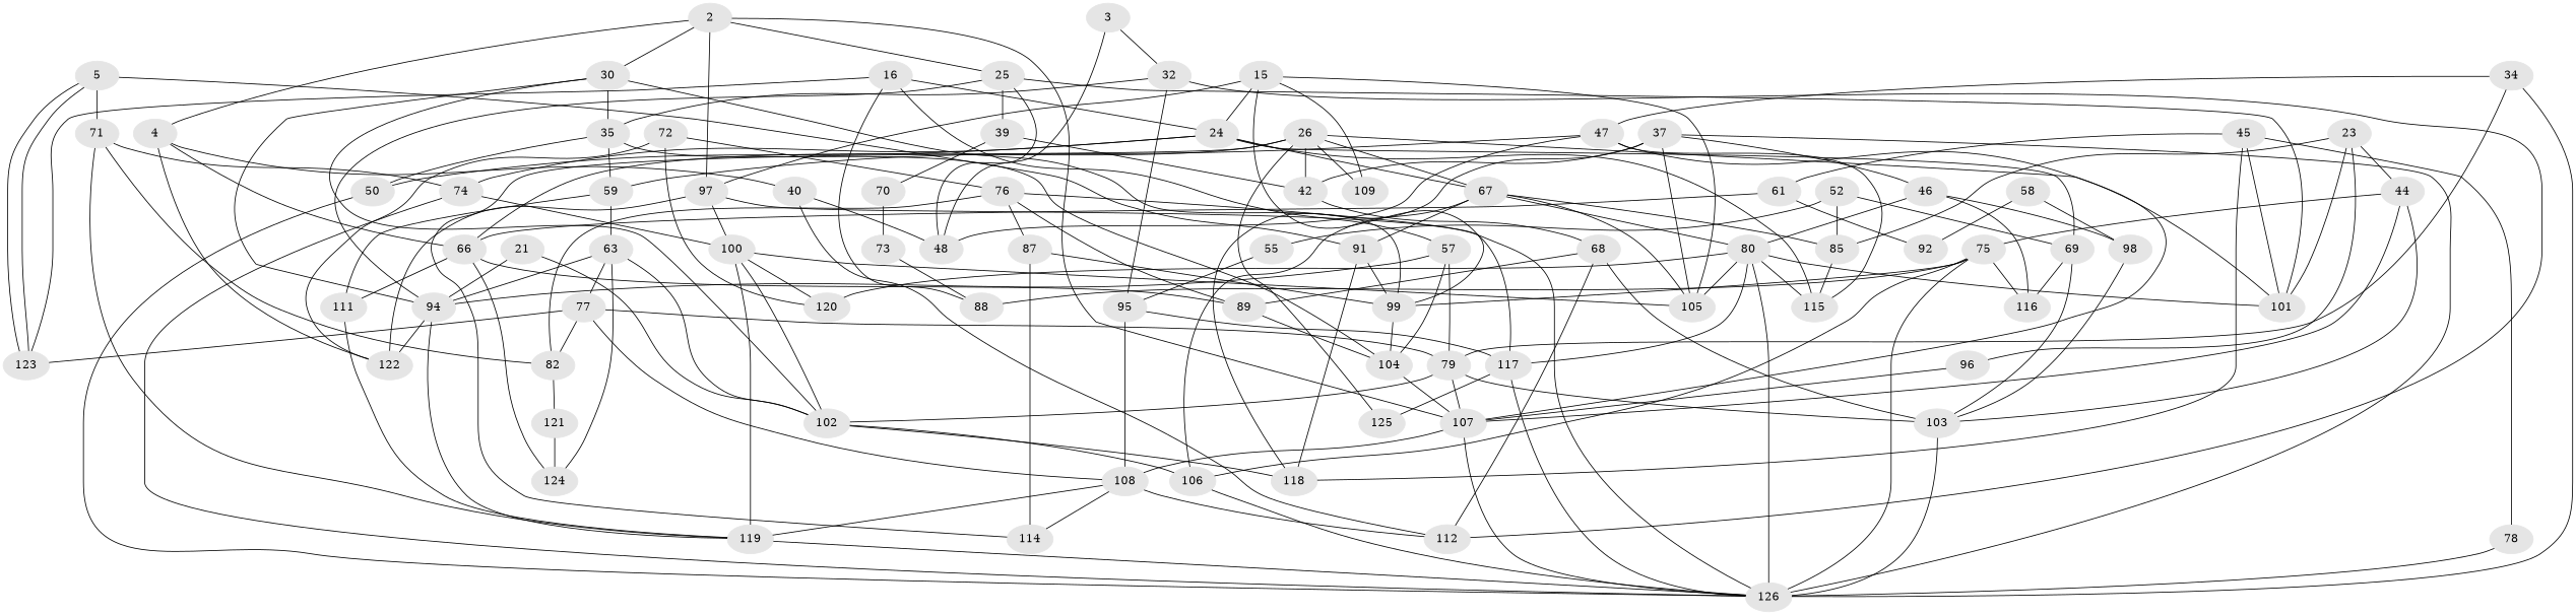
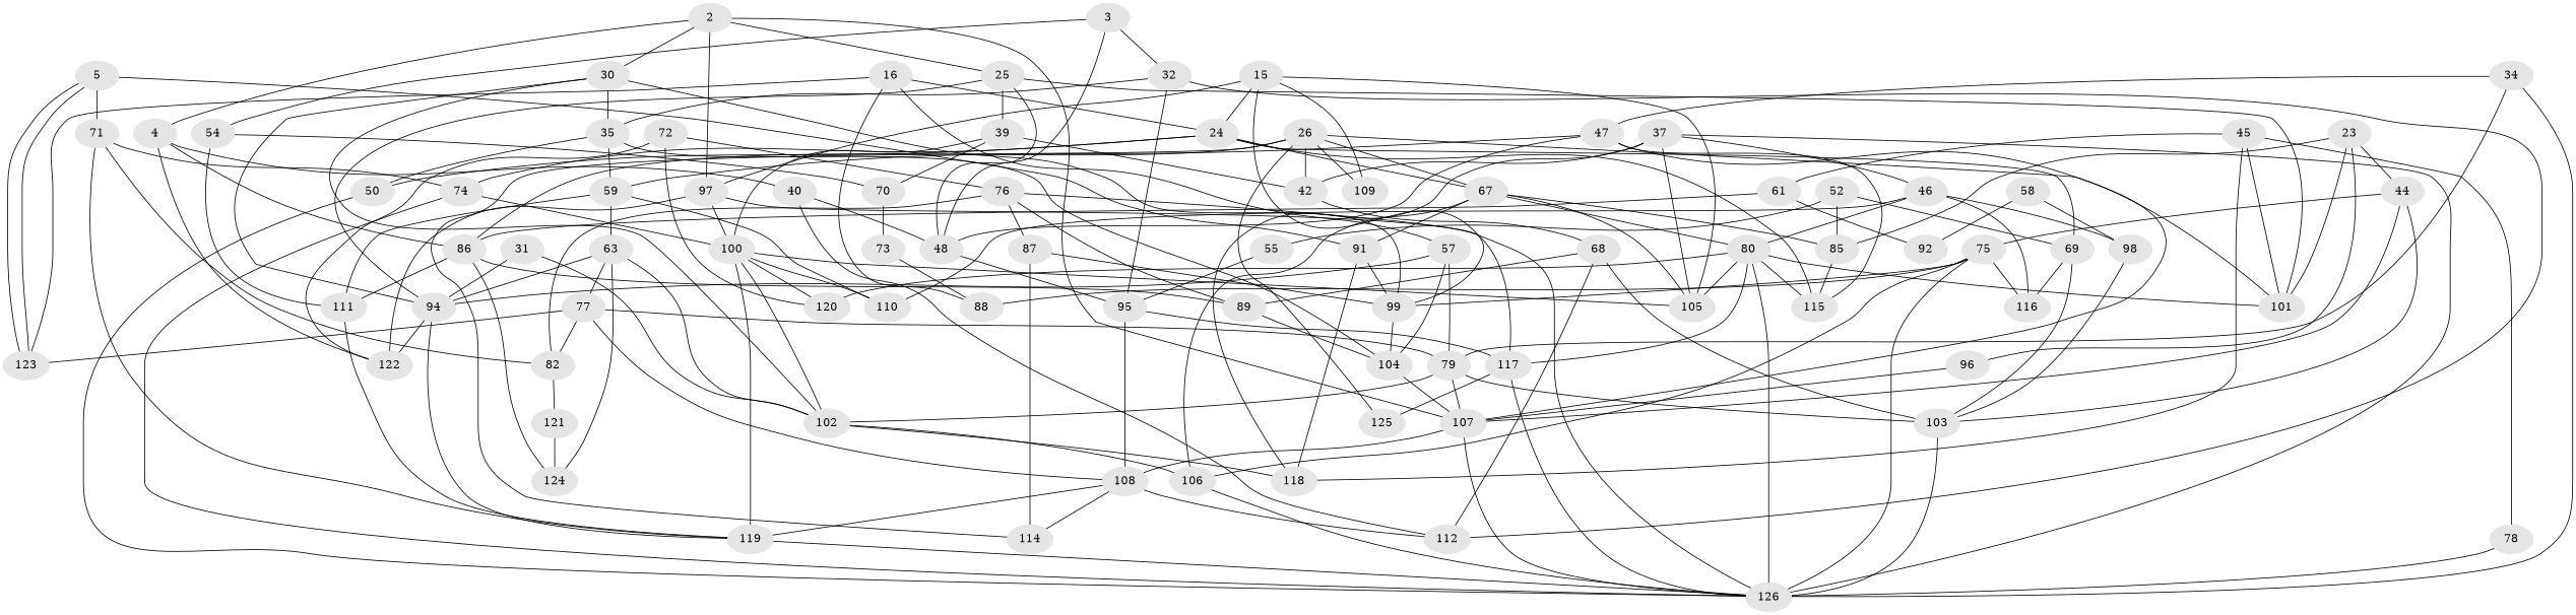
  graph {
    node [color=gray90 style=filled]
    2
    4
    25
    30 [super="+1"]
    97 [super="+10"]
    107 [super="+7"]
    40
-   66 [super="+60"]
+   66 [super="+60" label=86]
    122 [super="+86"]
    48
    94 [super="+14+64"]
    101 [super="+33"]
    39
    99 [super="+22"]
    102 [super="+56"]
    35
    126 [super="+12+65+41+62"]
    100 [super="+84"]
    108
    3
    32
+   54
    95 [super="+83"]
    112 [super="+81"]
    70
    111
    124
    89
    71 [super="+28"]
    74
    119 [super="+113"]
    82
    5
    91
    123
    118
    24 [super="+9"]
    50
    67 [super="+8+18"]
    69
    115
    15
    105 [super="+6"]
    109
    104
    16
    57
    88 [super="+49"]
    79
-   21
+   21 [label=31]
    106 [super="+51"]
    23
    44
    85
    96
    75
    103 [super="+90+93"]
    80 [super="+43+53"]
    116
    42
    26 [super="+17"]
    114
    125
    68
    59
    117
    47 [super="+38"]
    34
+   110
    63 [super="+31"]
    37
    46
    98
    73
    120
    45
    61
    78
    92
    52
    55
    58
    77
    121
    72 [super="+29"]
    76 [super="+13"]
    87
    2 -- 4
    2 -- 25
    2 -- 30
    2 -- 97
    2 -- 107
    4 -- 40
    4 -- 66
    4 -- 122 [weight=2]
    25 -- 48
    25 -- 94
    25 -- 101
    25 -- 39
    30 -- 94
    30 -- 99
    30 -- 102
    30 -- 35
    97 -- 122
    97 -- 126
    97 -- 100
    107 -- 126
    107 -- 108 [weight=2]
    40 -- 48
    40 -- 112
    66 -- 111
    66 -- 124
    66 -- 89
+   48 -- 95
    94 -- 122
    94 -- 119
+   39 -- 100
    39 -- 70
    39 -- 42
    99 -- 104
    102 -- 118
    102 -- 106
    35 -- 50
    35 -- 104
    35 -- 59
    100 -- 102 [weight=2]
    100 -- 119 [weight=2]
    100 -- 105
+   100 -- 110
    100 -- 120
    108 -- 112
    108 -- 119
    108 -- 114
    3 -- 48
    3 -- 32
+   3 -- 54
    32 -- 35
    32 -- 95
    32 -- 112 [weight=2]
+   54 -- 70
+   54 -- 111
    95 -- 108
    95 -- 117 [weight=2]
    70 -- 73
    111 -- 119
    89 -- 104
    71 -- 74
    71 -- 119
    71 -- 82
    74 -- 126
    74 -- 100
    119 -- 126 [weight=2]
    82 -- 121
    5 -- 71 [weight=2]
    5 -- 91
    5 -- 123
    5 -- 123
    91 -- 99
    91 -- 118
    24 -- 74
    24 -- 50
    24 -- 67 [weight=2]
    24 -- 69
    24 -- 115
    50 -- 126
    67 -- 91
    67 -- 105
    67 -- 106 [weight=2]
    67 -- 85
    67 -- 80
    69 -- 103 [weight=2]
    69 -- 116
    15 -- 97
    15 -- 99
    15 -- 24
    15 -- 105
    15 -- 109
    104 -- 107
    16 -- 123
    16 -- 24
    16 -- 57
    16 -- 88
    57 -- 94
    57 -- 104
    57 -- 79
    79 -- 107
    79 -- 102
    79 -- 103
    21 -- 94
    21 -- 102
    106 -- 126
    23 -- 101
    23 -- 44
    23 -- 85
    23 -- 96
    44 -- 107
    44 -- 75
    44 -- 103
    85 -- 115
    96 -- 107
    75 -- 99
    75 -- 126
    75 -- 88 [weight=2]
    75 -- 106
    75 -- 116
    103 -- 126 [weight=3]
    80 -- 101
    80 -- 126 [weight=2]
    80 -- 115
    80 -- 105
    80 -- 117
    80 -- 120
    42 -- 68
    26 -- 66 [weight=2]
    26 -- 101
    26 -- 67
    26 -- 109
    26 -- 42
    26 -- 114
    26 -- 125
    68 -- 112
    68 -- 89
    68 -- 103
    59 -- 111
+   59 -- 110
    59 -- 63
    117 -- 126
    117 -- 125
    47 -- 107 [weight=2]
    47 -- 48
    47 -- 115
    47 -- 59
    34 -- 126
    34 -- 79
    34 -- 47
    63 -- 94 [weight=2]
    63 -- 102
    63 -- 124
    63 -- 77
    37 -- 126
    37 -- 118
    37 -- 105
    37 -- 42
    37 -- 46
    46 -- 80 [weight=2]
    46 -- 116
+   46 -- 110
    46 -- 98
    98 -- 103
    73 -- 88
    45 -- 101
    45 -- 118
    45 -- 61
    45 -- 78
    61 -- 66
    61 -- 92
    78 -- 126
    52 -- 69
    52 -- 85
    52 -- 55
    55 -- 95
    58 -- 98 [weight=2]
    58 -- 92
    77 -- 108
    77 -- 82
    77 -- 123
    77 -- 79
    121 -- 124
    72 -- 122
    72 -- 120
    72 -- 76
    76 -- 89
    76 -- 82
    76 -- 117
    76 -- 87
    87 -- 99
    87 -- 114
  }
